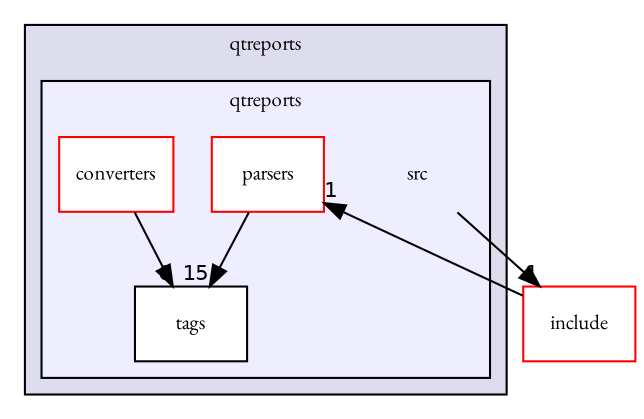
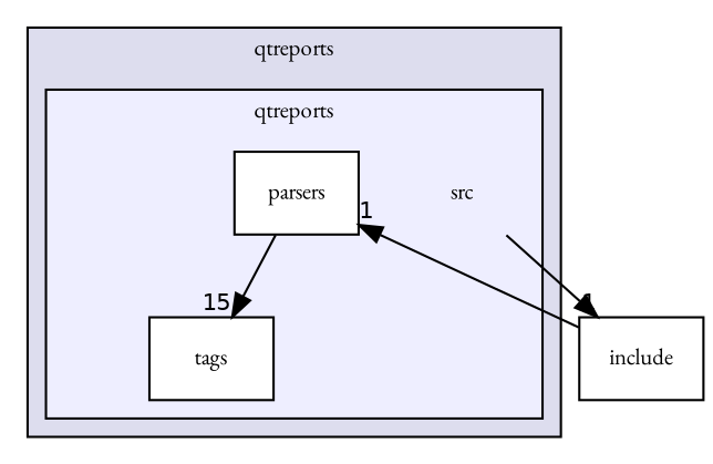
  digraph {
    compound=true
    fontname="EB Garamond"
    node [fontname="EB Garamond" fontsize=10 shape=box color=red fillcolor=white style=filled]
    edge [fontname="EB Garamond" headlabel=1 labeldistance=1.5 labelfontname=Helvetica labelfontsize=10]
    n1 [label=src shape=plaintext color="" fillcolor="" style=""]
-   n2 [label=converters]
-   n3 [label=parsers]
+   n3 [color=black label=parsers]
    n4 [color=black label=tags]
-   n5 [label=include fillcolor="" style=""]
+   n5 [color=black label=include fillcolor="" style=""]
    subgraph cluster_1 {
      bgcolor="#ddddee"
      fontsize=10
      label=qtreports
      pencolor=black
      subgraph cluster_2 {
        bgcolor="#eeeeff"
        fontsize=10
        label=qtreports
        pencolor=black
        n1
-       n2
        n3
        n4
      }
    }
    n1 -> n5
-   n2 -> n4 [headlabel=6]
    n3 -> n4 [headlabel=15]
    n5 -> n3
  }
